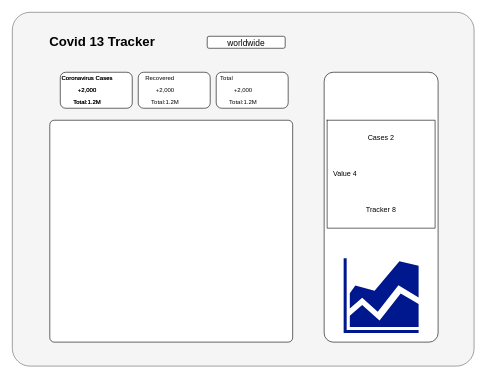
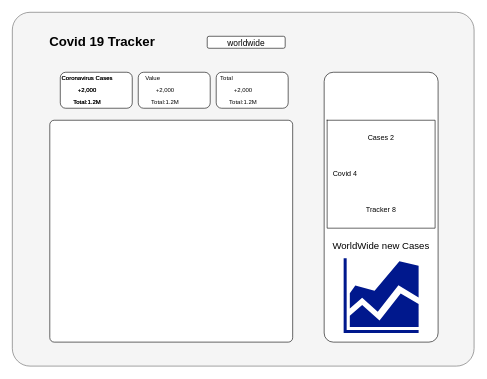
  <mxCell id="0" />
  <mxCell id="1" parent="0" />
  <mxCell id="2" value="" style="rounded=1;whiteSpace=wrap;html=1;arcSize=5;fillColor=#f5f5f5;strokeColor=#666666;fontColor=#333333;" vertex="1" parent="1"><mxGeometry x="20" y="20" width="770" height="590" as="geometry" /></mxCell>
- <mxCell id="3" value="&lt;b style=&quot;font-size: 22px&quot;&gt;Covid 13 Tracker&lt;/b&gt;" style="text;html=1;strokeColor=none;fillColor=none;align=center;verticalAlign=middle;whiteSpace=wrap;rounded=0;fontSize=22;" vertex="1" parent="1"><mxGeometry x="75" y="60" width="190" height="20" as="geometry" /></mxCell>
+ <mxCell id="3" value="&lt;b style=&quot;font-size: 22px&quot;&gt;Covid 19 Tracker&lt;/b&gt;" style="text;html=1;strokeColor=none;fillColor=none;align=center;verticalAlign=middle;whiteSpace=wrap;rounded=0;fontSize=22;" vertex="1" parent="1"><mxGeometry x="75" y="60" width="190" height="20" as="geometry" /></mxCell>
  <mxCell id="4" value="" style="rounded=1;whiteSpace=wrap;html=1;fontSize=22;" vertex="1" parent="1"><mxGeometry x="345" y="60" width="130" height="20" as="geometry" /></mxCell>
  <mxCell id="5" value="&lt;font style=&quot;font-size: 14px&quot;&gt;worldwide&lt;/font&gt;" style="text;html=1;strokeColor=none;fillColor=none;align=center;verticalAlign=middle;whiteSpace=wrap;rounded=0;fontSize=22;" vertex="1" parent="1"><mxGeometry x="390" y="60" width="40" height="20" as="geometry" /></mxCell>
  <mxCell id="6" value="" style="rounded=1;whiteSpace=wrap;html=1;fontSize=22;" vertex="1" parent="1"><mxGeometry x="100" y="120" width="120" height="60" as="geometry" /></mxCell>
  <mxCell id="7" style="edgeStyle=orthogonalEdgeStyle;rounded=0;orthogonalLoop=1;jettySize=auto;html=1;exitX=0.5;exitY=1;exitDx=0;exitDy=0;fontSize=22;" edge="1" parent="1" source="5" target="5"><mxGeometry relative="1" as="geometry" /></mxCell>
  <mxCell id="8" value="Coronavirus Cases" style="text;html=1;strokeColor=none;fillColor=none;align=center;verticalAlign=middle;whiteSpace=wrap;rounded=0;fontSize=10;" vertex="1" parent="1"><mxGeometry x="100" y="120" width="90" height="20" as="geometry" /></mxCell>
  <mxCell id="9" value="+2,000" style="text;html=1;strokeColor=none;fillColor=none;align=center;verticalAlign=middle;whiteSpace=wrap;rounded=0;fontSize=10;" vertex="1" parent="1"><mxGeometry x="100" y="140" width="90" height="20" as="geometry" /></mxCell>
  <mxCell id="10" value="Total:1.2M" style="text;html=1;strokeColor=none;fillColor=none;align=center;verticalAlign=middle;whiteSpace=wrap;rounded=0;fontSize=10;" vertex="1" parent="1"><mxGeometry x="100" y="160" width="90" height="20" as="geometry" /></mxCell>
  <mxCell id="11" value="Coronavirus Cases" style="text;html=1;strokeColor=none;fillColor=none;align=center;verticalAlign=middle;whiteSpace=wrap;rounded=0;fontSize=10;" vertex="1" parent="1"><mxGeometry x="100" y="120" width="90" height="20" as="geometry" /></mxCell>
  <mxCell id="12" value="+2,000" style="text;html=1;strokeColor=none;fillColor=none;align=center;verticalAlign=middle;whiteSpace=wrap;rounded=0;fontSize=10;" vertex="1" parent="1"><mxGeometry x="100" y="140" width="90" height="20" as="geometry" /></mxCell>
  <mxCell id="13" value="Total:1.2M" style="text;html=1;strokeColor=none;fillColor=none;align=center;verticalAlign=middle;whiteSpace=wrap;rounded=0;fontSize=10;" vertex="1" parent="1"><mxGeometry x="100" y="160" width="90" height="20" as="geometry" /></mxCell>
  <mxCell id="14" value="" style="rounded=1;whiteSpace=wrap;html=1;fontSize=22;" vertex="1" parent="1"><mxGeometry x="230" y="120" width="120" height="60" as="geometry" /></mxCell>
- <mxCell id="15" value="Recovered" style="text;html=1;strokeColor=none;fillColor=none;align=left;verticalAlign=middle;whiteSpace=wrap;rounded=0;fontSize=10;" vertex="1" parent="1"><mxGeometry x="240" y="120" width="90" height="20" as="geometry" /></mxCell>
+ <mxCell id="15" value="Value" style="text;html=1;strokeColor=none;fillColor=none;align=left;verticalAlign=middle;whiteSpace=wrap;rounded=0;fontSize=10;" vertex="1" parent="1"><mxGeometry x="240" y="120" width="90" height="20" as="geometry" /></mxCell>
  <mxCell id="16" value="+2,000" style="text;html=1;strokeColor=none;fillColor=none;align=center;verticalAlign=middle;whiteSpace=wrap;rounded=0;fontSize=10;" vertex="1" parent="1"><mxGeometry x="230" y="140" width="90" height="20" as="geometry" /></mxCell>
  <mxCell id="17" value="Total:1.2M" style="text;html=1;strokeColor=none;fillColor=none;align=center;verticalAlign=middle;whiteSpace=wrap;rounded=0;fontSize=10;" vertex="1" parent="1"><mxGeometry x="230" y="160" width="90" height="20" as="geometry" /></mxCell>
  <mxCell id="18" value="" style="rounded=1;whiteSpace=wrap;html=1;fontSize=22;" vertex="1" parent="1"><mxGeometry x="360" y="120" width="120" height="60" as="geometry" /></mxCell>
  <mxCell id="19" value="Total" style="text;html=1;strokeColor=none;fillColor=none;align=left;verticalAlign=middle;whiteSpace=wrap;rounded=0;fontSize=10;" vertex="1" parent="1"><mxGeometry x="365" y="120" width="90" height="20" as="geometry" /></mxCell>
  <mxCell id="20" value="+2,000" style="text;html=1;strokeColor=none;fillColor=none;align=center;verticalAlign=middle;whiteSpace=wrap;rounded=0;fontSize=10;" vertex="1" parent="1"><mxGeometry x="360" y="140" width="90" height="20" as="geometry" /></mxCell>
  <mxCell id="21" value="Total:1.2M" style="text;html=1;strokeColor=none;fillColor=none;align=center;verticalAlign=middle;whiteSpace=wrap;rounded=0;fontSize=10;" vertex="1" parent="1"><mxGeometry x="360" y="160" width="90" height="20" as="geometry" /></mxCell>
  <mxCell id="22" value="" style="rounded=1;whiteSpace=wrap;html=1;fontSize=10;arcSize=2;" vertex="1" parent="1"><mxGeometry x="82.5" y="200" width="405" height="370" as="geometry" /></mxCell>
  <mxCell id="23" value="" style="shape=image;html=1;verticalAlign=top;verticalLabelPosition=bottom;labelBackgroundColor=#ffffff;imageAspect=0;aspect=fixed;image=https://cdn4.iconfinder.com/data/icons/small-n-flat/24/map-128.png;fontSize=10;" vertex="1" parent="1"><mxGeometry x="100" y="220" width="40" height="40" as="geometry" /></mxCell>
  <mxCell id="24" value="" style="shape=image;html=1;verticalAlign=top;verticalLabelPosition=bottom;labelBackgroundColor=#ffffff;imageAspect=0;aspect=fixed;image=https://cdn0.iconfinder.com/data/icons/small-n-flat/24/678111-map-marker-128.png;fontSize=10;" vertex="1" parent="1"><mxGeometry x="370" y="450" width="20" height="20" as="geometry" /></mxCell>
  <mxCell id="25" value="" style="shape=image;html=1;verticalAlign=top;verticalLabelPosition=bottom;labelBackgroundColor=#ffffff;imageAspect=0;aspect=fixed;image=https://cdn0.iconfinder.com/data/icons/small-n-flat/24/678111-map-marker-128.png;fontSize=10;" vertex="1" parent="1"><mxGeometry x="220" y="260" width="20" height="20" as="geometry" /></mxCell>
  <mxCell id="26" value="" style="shape=image;html=1;verticalAlign=top;verticalLabelPosition=bottom;labelBackgroundColor=#ffffff;imageAspect=0;aspect=fixed;image=https://cdn0.iconfinder.com/data/icons/small-n-flat/24/678111-map-marker-128.png;fontSize=10;" vertex="1" parent="1"><mxGeometry x="390" y="280" width="20" height="20" as="geometry" /></mxCell>
  <mxCell id="27" value="" style="shape=image;html=1;verticalAlign=top;verticalLabelPosition=bottom;labelBackgroundColor=#ffffff;imageAspect=0;aspect=fixed;image=https://cdn0.iconfinder.com/data/icons/small-n-flat/24/678111-map-marker-128.png;fontSize=10;" vertex="1" parent="1"><mxGeometry x="290" y="370" width="20" height="20" as="geometry" /></mxCell>
  <mxCell id="28" value="" style="shape=image;html=1;verticalAlign=top;verticalLabelPosition=bottom;labelBackgroundColor=#ffffff;imageAspect=0;aspect=fixed;image=https://cdn0.iconfinder.com/data/icons/small-n-flat/24/678111-map-marker-128.png;fontSize=10;" vertex="1" parent="1"><mxGeometry x="170" y="450" width="20" height="20" as="geometry" /></mxCell>
  <mxCell id="29" value="" style="shape=image;html=1;verticalAlign=top;verticalLabelPosition=bottom;labelBackgroundColor=#ffffff;imageAspect=0;aspect=fixed;image=https://cdn0.iconfinder.com/data/icons/small-n-flat/24/678111-map-marker-128.png;fontSize=10;" vertex="1" parent="1"><mxGeometry x="210" y="390" width="20" height="20" as="geometry" /></mxCell>
  <mxCell id="30" value="" style="shape=image;html=1;verticalAlign=top;verticalLabelPosition=bottom;labelBackgroundColor=#ffffff;imageAspect=0;aspect=fixed;image=https://cdn0.iconfinder.com/data/icons/small-n-flat/24/678111-map-marker-128.png;fontSize=10;" vertex="1" parent="1"><mxGeometry x="110" y="530" width="20" height="20" as="geometry" /></mxCell>
  <mxCell id="31" value="" style="shape=image;html=1;verticalAlign=top;verticalLabelPosition=bottom;labelBackgroundColor=#ffffff;imageAspect=0;aspect=fixed;image=https://cdn0.iconfinder.com/data/icons/small-n-flat/24/678111-map-marker-128.png;fontSize=10;" vertex="1" parent="1"><mxGeometry x="430" y="370" width="20" height="20" as="geometry" /></mxCell>
  <mxCell id="32" value="" style="shape=image;html=1;verticalAlign=top;verticalLabelPosition=bottom;labelBackgroundColor=#ffffff;imageAspect=0;aspect=fixed;image=https://cdn0.iconfinder.com/data/icons/small-n-flat/24/678111-map-marker-128.png;fontSize=10;" vertex="1" parent="1"><mxGeometry x="270" y="505" width="20" height="20" as="geometry" /></mxCell>
  <mxCell id="33" value="" style="shape=image;html=1;verticalAlign=top;verticalLabelPosition=bottom;labelBackgroundColor=#ffffff;imageAspect=0;aspect=fixed;image=https://cdn0.iconfinder.com/data/icons/small-n-flat/24/678111-map-marker-128.png;fontSize=10;" vertex="1" parent="1"><mxGeometry x="170" y="350" width="20" height="20" as="geometry" /></mxCell>
  <mxCell id="34" value="" style="shape=image;html=1;verticalAlign=top;verticalLabelPosition=bottom;labelBackgroundColor=#ffffff;imageAspect=0;aspect=fixed;image=https://cdn0.iconfinder.com/data/icons/small-n-flat/24/678111-map-marker-128.png;fontSize=10;" vertex="1" parent="1"><mxGeometry x="290" y="310" width="20" height="20" as="geometry" /></mxCell>
  <mxCell id="35" value="" style="rounded=1;whiteSpace=wrap;html=1;fontSize=10;arcSize=8;" vertex="1" parent="1"><mxGeometry x="540" y="120" width="190" height="450" as="geometry" /></mxCell>
+ <mxCell id="36" value="&lt;font style=&quot;font-size: 16px&quot;&gt;WorldWide new Cases&lt;/font&gt;" style="text;html=1;strokeColor=none;fillColor=none;align=center;verticalAlign=middle;whiteSpace=wrap;rounded=0;fontSize=10;" vertex="1" parent="1"><mxGeometry x="550" y="400" width="170" height="20" as="geometry" /></mxCell>
  <mxCell id="37" value="" style="shape=table;html=1;whiteSpace=wrap;startSize=0;container=1;collapsible=0;childLayout=tableLayout;columnLines=0;rowLines=0;fontSize=10;" vertex="1" parent="1"><mxGeometry x="545" y="200" width="180" height="180" as="geometry" /></mxCell>
  <mxCell id="38" value="" style="shape=partialRectangle;html=1;whiteSpace=wrap;collapsible=0;dropTarget=0;pointerEvents=0;fillColor=none;top=0;left=0;bottom=0;right=0;points=[[0,0.5],[1,0.5]];portConstraint=eastwest;" vertex="1" parent="37"><mxGeometry width="180" height="60" as="geometry" /></mxCell>
  <mxCell id="39" value="Cases 2" style="shape=partialRectangle;html=1;whiteSpace=wrap;connectable=0;fillColor=none;top=0;left=0;bottom=0;right=0;overflow=hidden;" vertex="1" parent="38"><mxGeometry x="60" width="60" height="60" as="geometry" /></mxCell>
  <mxCell id="40" value="" style="shape=partialRectangle;html=1;whiteSpace=wrap;collapsible=0;dropTarget=0;pointerEvents=0;fillColor=none;top=0;left=0;bottom=0;right=0;points=[[0,0.5],[1,0.5]];portConstraint=eastwest;" vertex="1" parent="37"><mxGeometry y="60" width="180" height="60" as="geometry" /></mxCell>
- <mxCell id="41" value="Value 4" style="shape=partialRectangle;html=1;whiteSpace=wrap;connectable=0;fillColor=none;top=0;left=0;bottom=0;right=0;overflow=hidden;" vertex="1" parent="40"><mxGeometry width="60" height="60" as="geometry" /></mxCell>
+ <mxCell id="41" value="Covid 4" style="shape=partialRectangle;html=1;whiteSpace=wrap;connectable=0;fillColor=none;top=0;left=0;bottom=0;right=0;overflow=hidden;" vertex="1" parent="40"><mxGeometry width="60" height="60" as="geometry" /></mxCell>
  <mxCell id="42" value="" style="shape=partialRectangle;html=1;whiteSpace=wrap;collapsible=0;dropTarget=0;pointerEvents=0;fillColor=none;top=0;left=0;bottom=0;right=0;points=[[0,0.5],[1,0.5]];portConstraint=eastwest;" vertex="1" parent="37"><mxGeometry y="120" width="180" height="60" as="geometry" /></mxCell>
  <mxCell id="43" value="Tracker 8" style="shape=partialRectangle;html=1;whiteSpace=wrap;connectable=0;fillColor=none;top=0;left=0;bottom=0;right=0;overflow=hidden;" vertex="1" parent="42"><mxGeometry x="60" width="60" height="60" as="geometry" /></mxCell>
  <mxCell id="44" value="" style="aspect=fixed;pointerEvents=1;shadow=0;dashed=0;html=1;strokeColor=none;labelPosition=center;verticalLabelPosition=bottom;verticalAlign=top;align=center;fillColor=#00188D;shape=mxgraph.mscae.general.graph;fontSize=10;" vertex="1" parent="1"><mxGeometry x="572.5" y="430" width="125" height="125" as="geometry" /></mxCell>
  <mxCell id="45" style="edgeStyle=orthogonalEdgeStyle;rounded=0;orthogonalLoop=1;jettySize=auto;html=1;exitX=0.5;exitY=1;exitDx=0;exitDy=0;fontSize=10;" edge="1" parent="1" source="2" target="2"><mxGeometry relative="1" as="geometry" /></mxCell>
